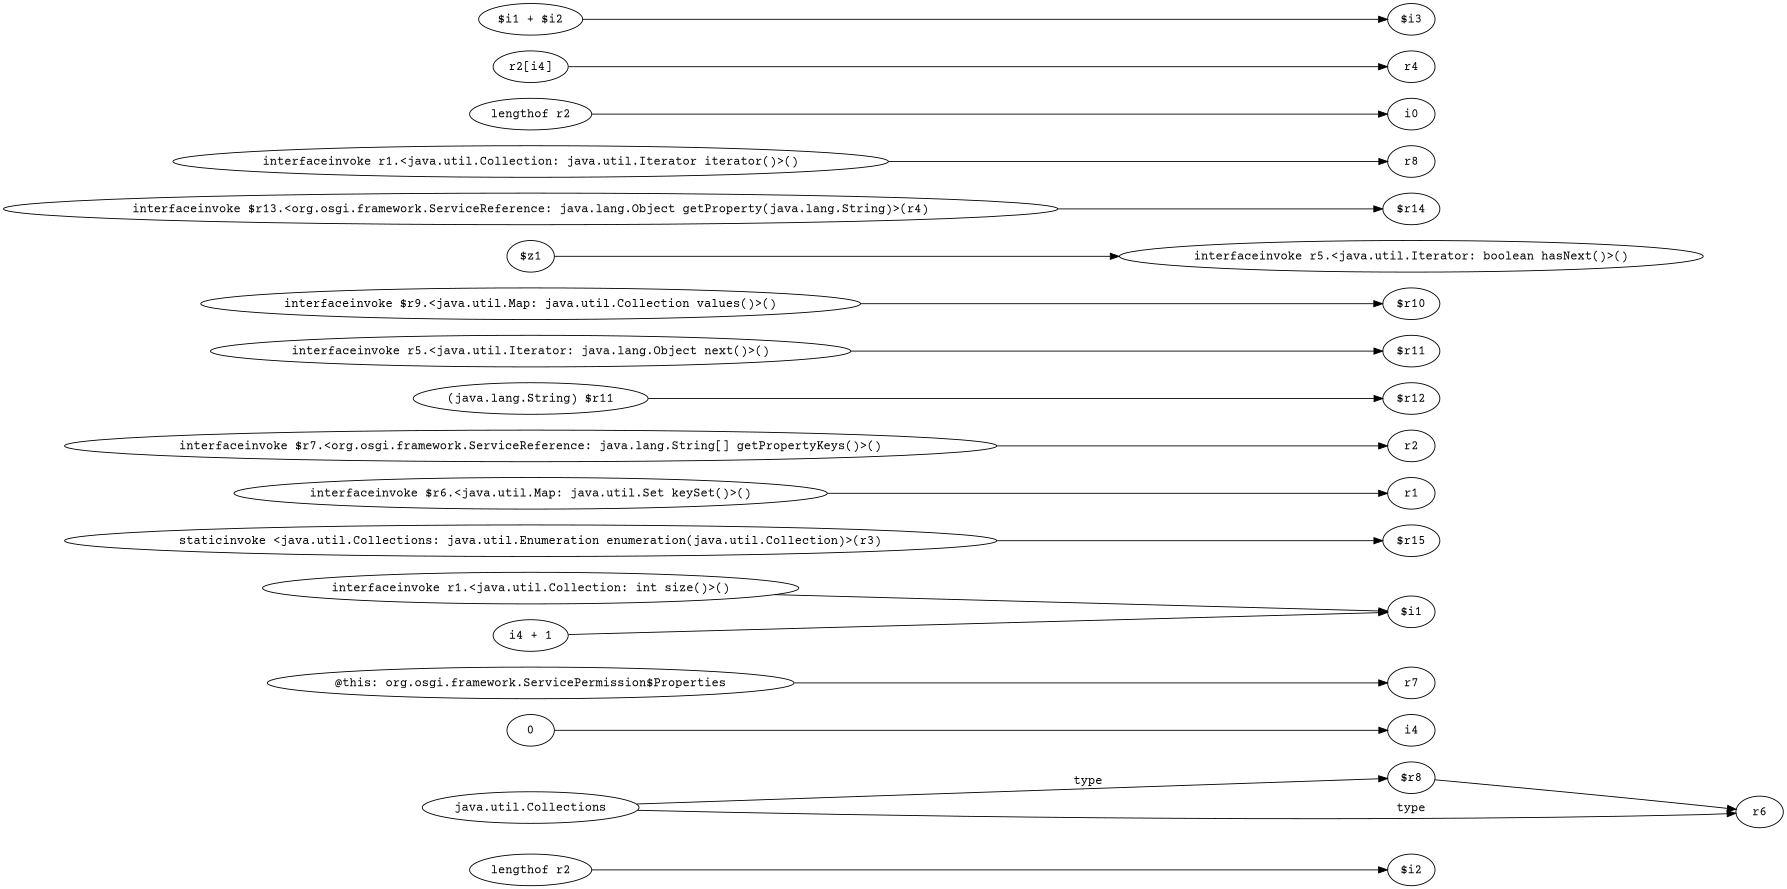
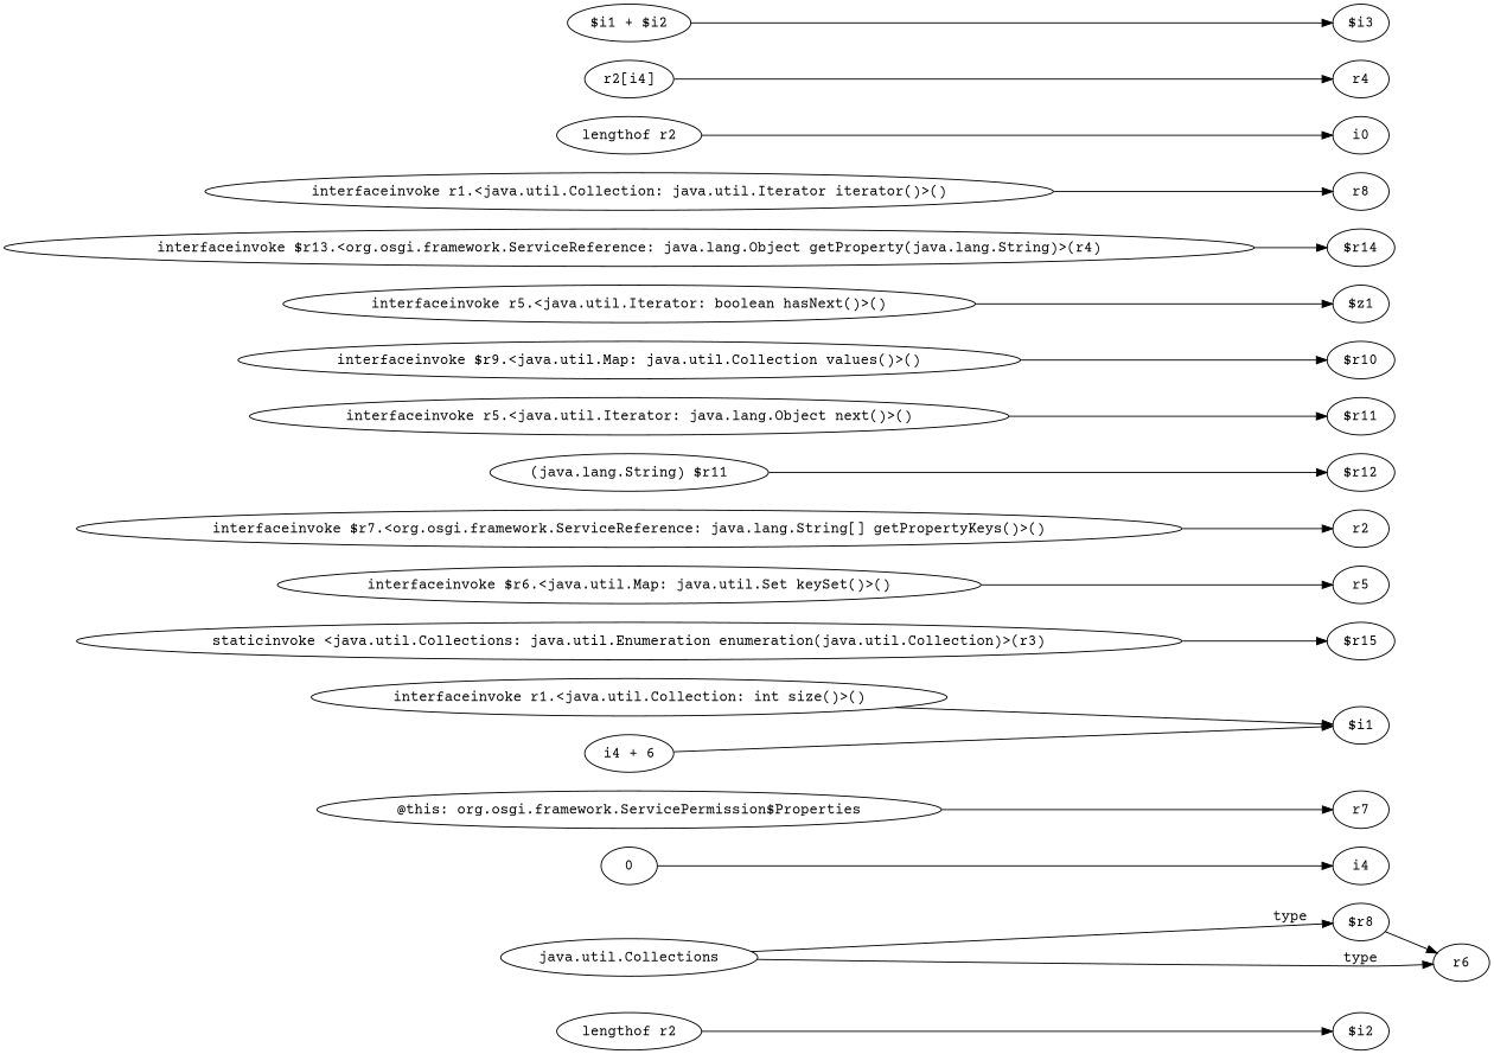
  digraph {
    fontname="Courier Prime"
    rankdir=LR
    node [fontname="Courier Prime"]
    edge [fontname="Courier Prime"]
    n1 [label="lengthof r2"]
    n2 [label="$i2"]
    n3 [label="java.util.Collections"]
    n4 [label="$r8"]
    n5 [label=r6]
    n6 [label=0]
    n7 [label=i4]
    n8 [label="@this: org.osgi.framework.ServicePermission$Properties"]
    n9 [label=r7]
    n10 [label="interfaceinvoke r1.<java.util.Collection: int size()>()"]
    n11 [label="$i1"]
    n12 [label="staticinvoke <java.util.Collections: java.util.Enumeration enumeration(java.util.Collection)>(r3)"]
    n13 [label="$r15"]
    n14 [label="interfaceinvoke $r6.<java.util.Map: java.util.Set keySet()>()"]
-   n15 [label=r1]
+   n15 [label=r5]
    n16 [label="interfaceinvoke $r7.<org.osgi.framework.ServiceReference: java.lang.String[] getPropertyKeys()>()"]
    n17 [label=r2]
    n18 [label="(java.lang.String) $r11"]
    n19 [label="$r12"]
    n20 [label="interfaceinvoke r5.<java.util.Iterator: java.lang.Object next()>()"]
    n21 [label="$r11"]
-   n22 [label="i4 + 1"]
+   n22 [label="i4 + 6"]
    n23 [label="interfaceinvoke $r9.<java.util.Map: java.util.Collection values()>()"]
    n24 [label="$r10"]
    n25 [label="interfaceinvoke r5.<java.util.Iterator: boolean hasNext()>()"]
    n26 [label="$z1"]
    n27 [label="interfaceinvoke $r13.<org.osgi.framework.ServiceReference: java.lang.Object getProperty(java.lang.String)>(r4)"]
    n28 [label="$r14"]
    n29 [label="interfaceinvoke r1.<java.util.Collection: java.util.Iterator iterator()>()"]
    n30 [label=r8]
    n31 [label="lengthof r2"]
    n32 [label=i0]
    n33 [label="r2[i4]"]
    n34 [label=r4]
    n35 [label="$i1 + $i2"]
    n36 [label="$i3"]
    n1 -> n2
    n3 -> n4 [label=type]
    n3 -> n5 [label=type]
    n4 -> n5
    n6 -> n7
    n8 -> n9
    n10 -> n11
    n12 -> n13
    n14 -> n15
    n16 -> n17
    n18 -> n19
    n20 -> n21
    n22 -> n11
    n23 -> n24
-   n26 -> n25
+   n25 -> n26
    n27 -> n28
    n29 -> n30
    n31 -> n32
    n33 -> n34
    n35 -> n36
  }
